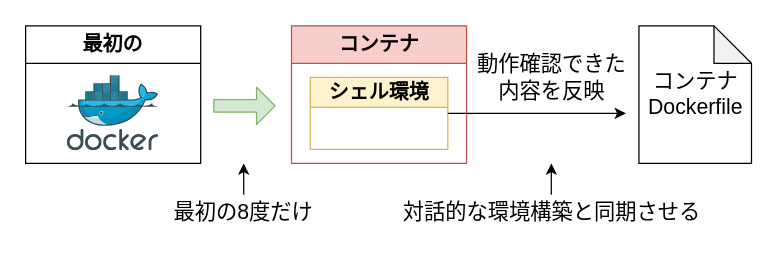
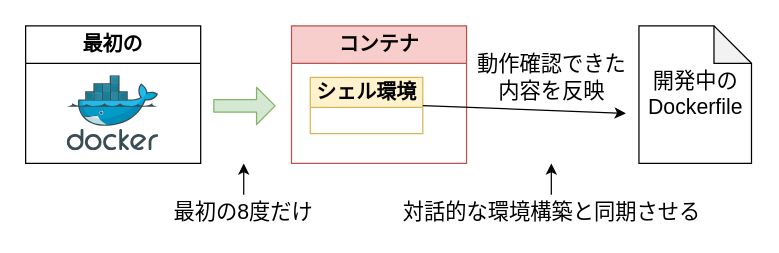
  <mxCell id="0" />
  <mxCell id="1" parent="0" />
- <mxCell id="2" value="&lt;font style=&quot;font-size: 17px;&quot;&gt;コンテナ&lt;br&gt;Dockerfile&lt;/font&gt;" style="shape=note;whiteSpace=wrap;html=1;backgroundOutline=1;darkOpacity=0.05;" parent="1" vertex="1"><mxGeometry x="510.5" width="90" height="110" as="geometry" y="20" /></mxCell>
+ <mxCell id="2" value="&lt;font style=&quot;font-size: 17px;&quot;&gt;開発中の&lt;br&gt;Dockerfile&lt;/font&gt;" style="shape=note;whiteSpace=wrap;html=1;backgroundOutline=1;darkOpacity=0.05;" parent="1" vertex="1"><mxGeometry x="510.5" width="90" height="110" as="geometry" y="20" /></mxCell>
  <mxCell id="3" value="&lt;font style=&quot;font-size: 16px;&quot;&gt;最初の&lt;/font&gt;" style="swimlane;whiteSpace=wrap;html=1;startSize=30;" parent="1" vertex="1"><mxGeometry width="140" height="110" as="geometry" x="20" y="20" /></mxCell>
  <mxCell id="4" value="" style="sketch=0;aspect=fixed;html=1;points=[];align=center;image;fontSize=12;image=img/lib/mscae/Docker.svg;" parent="3" vertex="1"><mxGeometry x="33.41" y="40" width="73.17" height="60" as="geometry" /></mxCell>
  <mxCell id="5" value="&lt;font style=&quot;font-size: 16px;&quot;&gt;コンテナ&lt;/font&gt;" style="swimlane;whiteSpace=wrap;html=1;startSize=30;fillColor=#f8cecc;strokeColor=#b85450;" parent="1" vertex="1"><mxGeometry x="232.63" width="140" height="110" as="geometry" y="20" /></mxCell>
- <mxCell id="6" value="&lt;font style=&quot;font-size: 16px;&quot;&gt;シェル環境&lt;/font&gt;" style="swimlane;whiteSpace=wrap;html=1;fontSize=16;startSize=24;fillColor=#fff2cc;strokeColor=#d6b656;" parent="5" vertex="1"><mxGeometry x="15" y="41.25" width="110" height="57.5" as="geometry" /></mxCell>
+ <mxCell id="6" value="&lt;font style=&quot;font-size: 16px;&quot;&gt;シェル環境&lt;/font&gt;" style="swimlane;whiteSpace=wrap;html=1;fontSize=16;startSize=24;fillColor=#fff2cc;strokeColor=#d6b656;" parent="5" vertex="1"><mxGeometry x="15" y="41.25" width="90" height="45" as="geometry" /></mxCell>
  <mxCell id="7" value="" style="shape=flexArrow;endArrow=classic;html=1;fontSize=18;fontColor=#000000;fillColor=#d5e8d4;strokeColor=#82b366;endWidth=18.75;endSize=4.612;" parent="1" edge="1"><mxGeometry width="50" height="50" relative="1" as="geometry"><mxPoint x="170" y="84" as="sourcePoint" /><mxPoint x="220" y="84" as="targetPoint" /></mxGeometry></mxCell>
  <mxCell id="8" value="&lt;font style=&quot;font-size: 17px;&quot;&gt;最初の8度だけ&lt;/font&gt;" style="text;html=1;strokeColor=none;fillColor=none;align=center;verticalAlign=middle;whiteSpace=wrap;rounded=0;" parent="1" vertex="1"><mxGeometry x="134.35" y="160" width="121.3" height="20" as="geometry" /></mxCell>
  <mxCell id="9" value="" style="endArrow=classic;html=1;" parent="1" edge="1"><mxGeometry width="50" height="50" relative="1" as="geometry"><mxPoint x="194.41" y="155" as="sourcePoint" /><mxPoint x="194.41" y="130" as="targetPoint" /></mxGeometry></mxCell>
  <mxCell id="10" style="edgeStyle=none;html=1;fontColor=#000000;exitX=1;exitY=0.5;exitDx=0;exitDy=0;" parent="1" source="6" edge="1"><mxGeometry relative="1" as="geometry"><mxPoint x="500" y="90" as="targetPoint" /><mxPoint x="380" y="90" as="sourcePoint" /></mxGeometry></mxCell>
  <mxCell id="11" value="&lt;font style=&quot;font-size: 17px;&quot;&gt;動作確認できた内容を反映&lt;/font&gt;" style="text;html=1;strokeColor=none;fillColor=none;align=center;verticalAlign=middle;whiteSpace=wrap;rounded=0;fontColor=#000000;" parent="1" vertex="1"><mxGeometry x="376" y="44" width="130" height="35" as="geometry" /></mxCell>
  <mxCell id="12" value="&lt;font style=&quot;font-size: 17px;&quot;&gt;対話的な環境構築と同期させる&lt;/font&gt;" style="text;html=1;strokeColor=none;fillColor=none;align=center;verticalAlign=middle;whiteSpace=wrap;rounded=0;" vertex="1" parent="1"><mxGeometry x="321" y="160" width="240" height="20" as="geometry" /></mxCell>
  <mxCell id="13" value="" style="endArrow=classic;html=1;" edge="1" parent="1"><mxGeometry width="50" height="50" relative="1" as="geometry"><mxPoint x="440.41" y="155" as="sourcePoint" /><mxPoint x="440.41" y="130" as="targetPoint" /></mxGeometry></mxCell>
